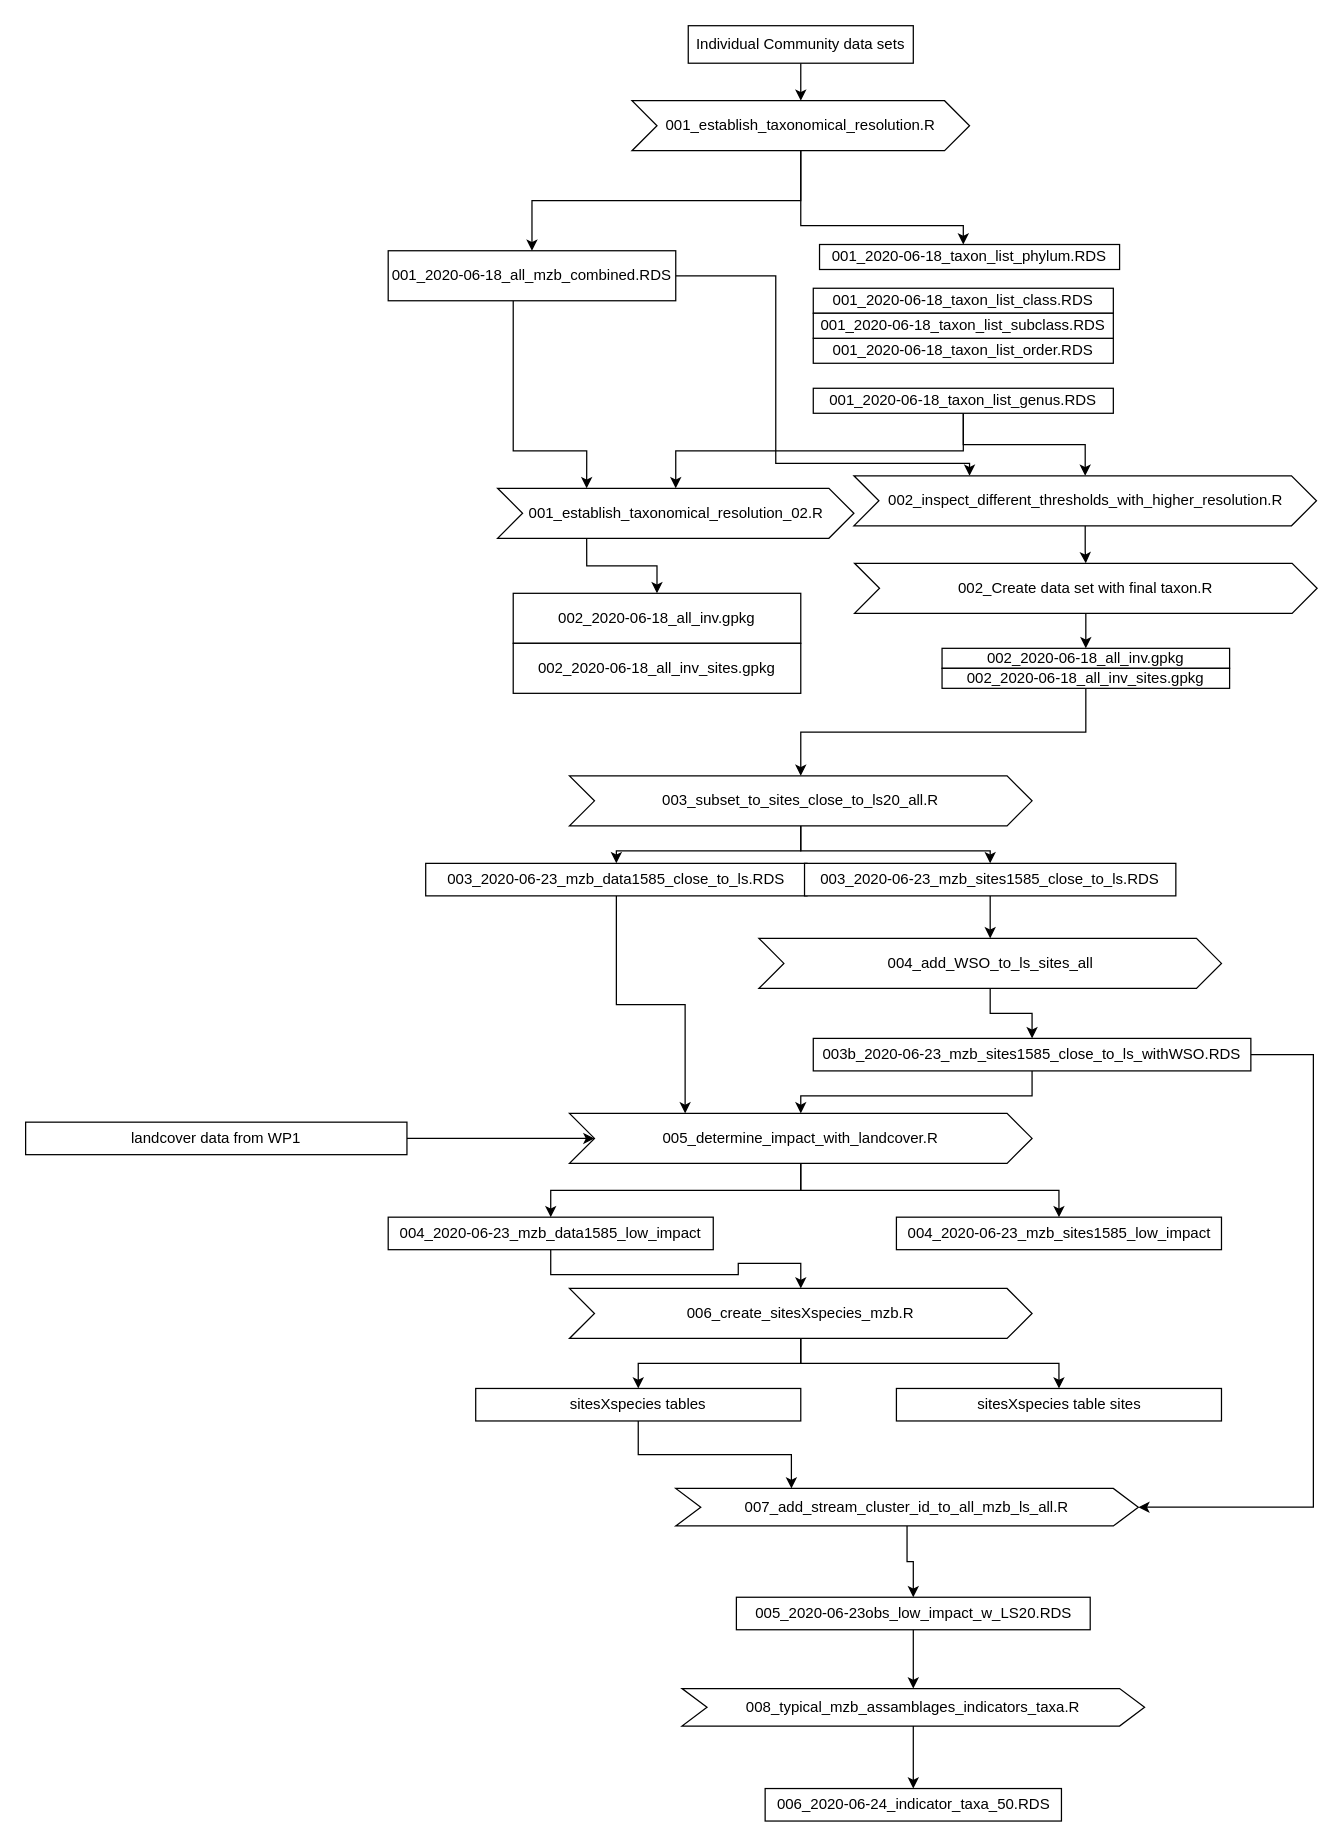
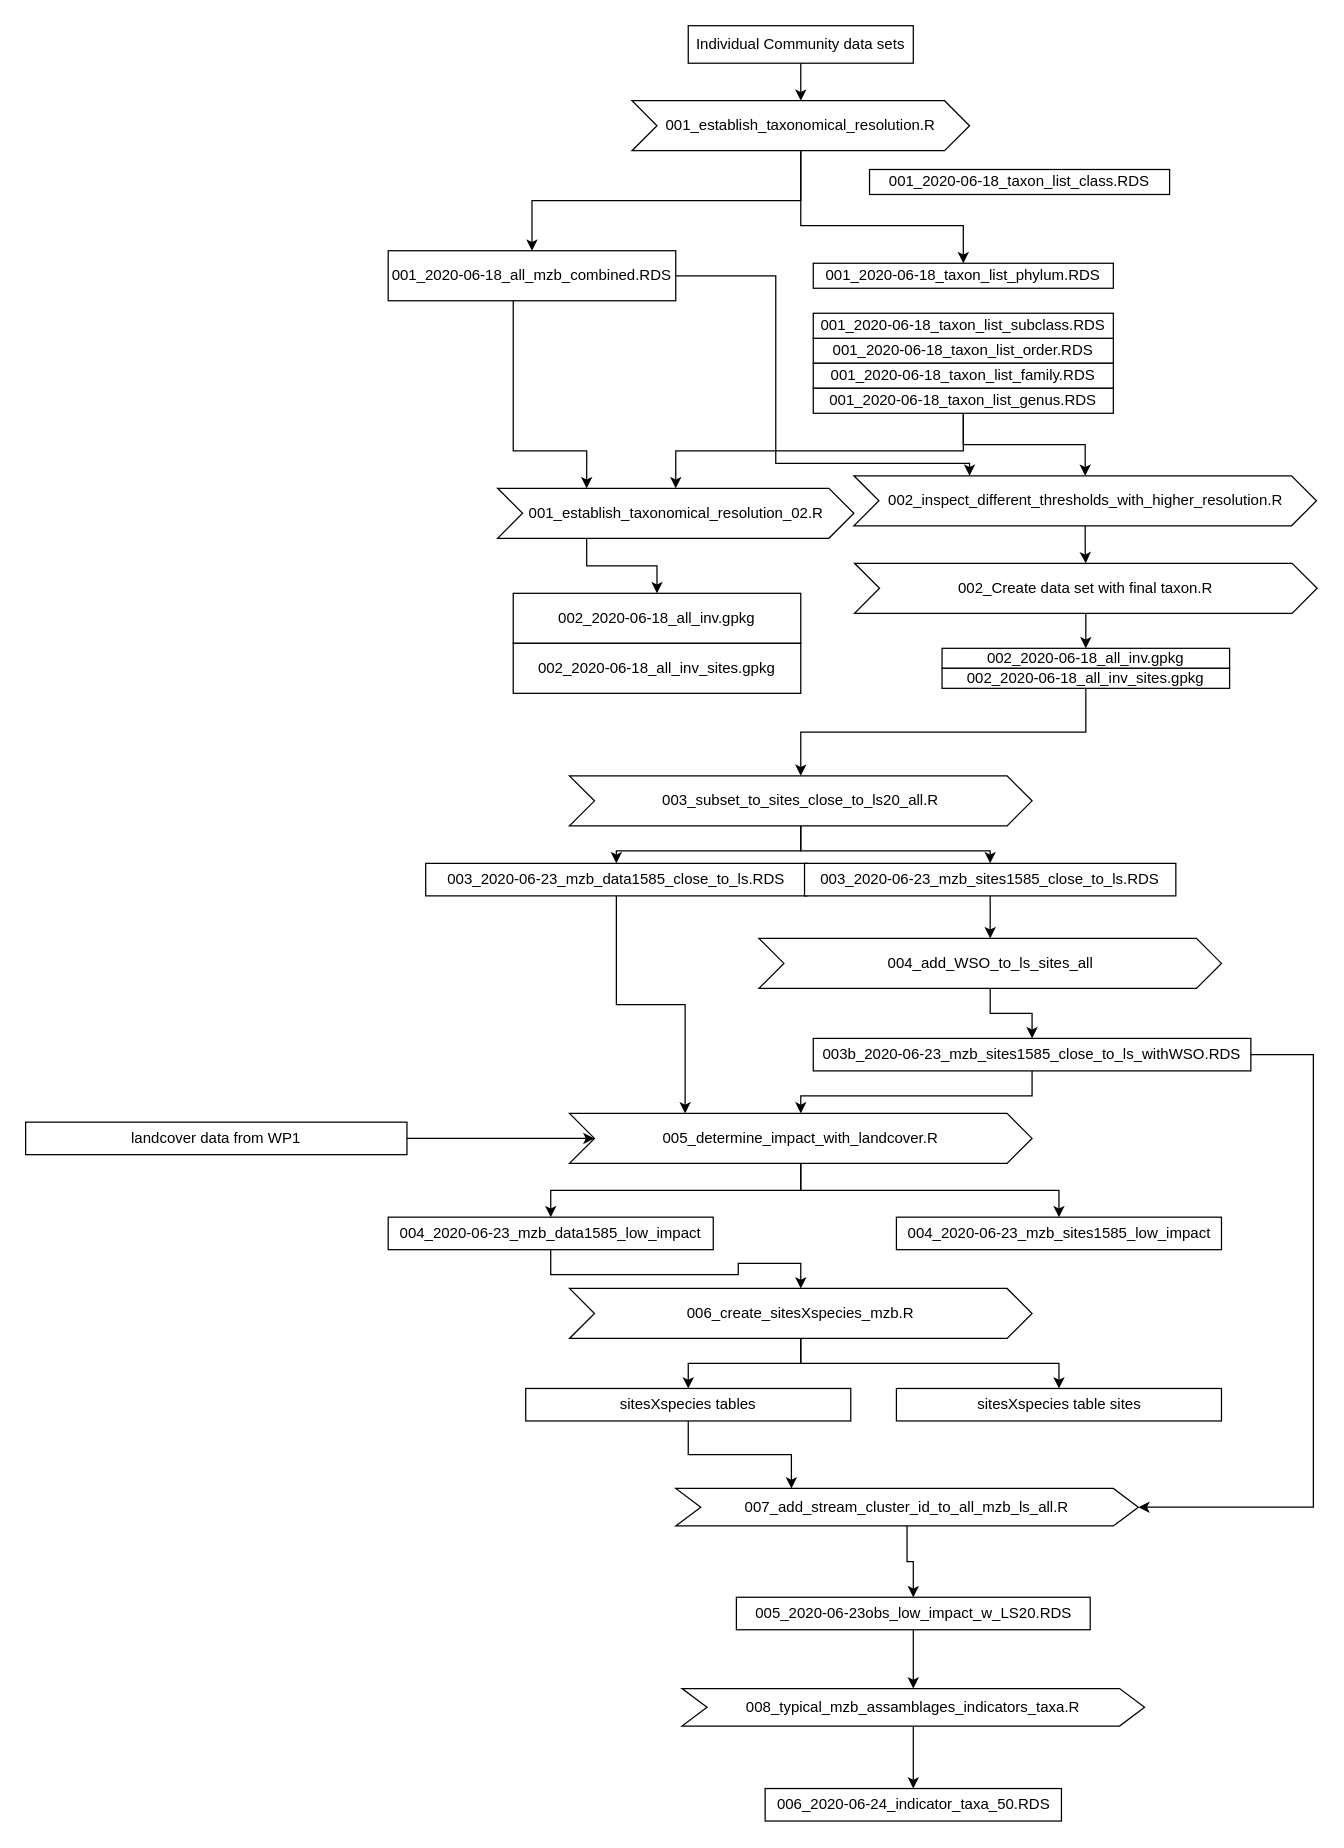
  <mxCell id="0" />
  <mxCell id="1" parent="0" />
  <mxCell id="2" style="edgeStyle=orthogonalEdgeStyle;rounded=0;orthogonalLoop=1;jettySize=auto;html=1;entryX=0.5;entryY=0;entryDx=0;entryDy=0;" parent="1" source="3" target="6" edge="1"><mxGeometry relative="1" as="geometry" /></mxCell>
  <mxCell id="3" value="Individual Community data sets" style="rounded=0;whiteSpace=wrap;html=1;" parent="1" vertex="1"><mxGeometry x="550" y="20" width="180" height="30" as="geometry" /></mxCell>
  <mxCell id="4" style="edgeStyle=orthogonalEdgeStyle;rounded=0;orthogonalLoop=1;jettySize=auto;html=1;entryX=0.5;entryY=0;entryDx=0;entryDy=0;" parent="1" source="6" target="9" edge="1"><mxGeometry relative="1" as="geometry" /></mxCell>
  <mxCell id="5" style="edgeStyle=orthogonalEdgeStyle;rounded=0;orthogonalLoop=1;jettySize=auto;html=1;" parent="1" source="6" target="10" edge="1"><mxGeometry relative="1" as="geometry"><Array as="points"><mxPoint x="640" y="180" /><mxPoint x="770" y="180" /></Array></mxGeometry></mxCell>
  <mxCell id="6" value="001_establish_taxonomical_resolution.R" style="shape=step;perimeter=stepPerimeter;whiteSpace=wrap;html=1;fixedSize=1;" parent="1" vertex="1"><mxGeometry x="505" y="80" width="270" height="40" as="geometry" /></mxCell>
  <mxCell id="7" style="edgeStyle=orthogonalEdgeStyle;rounded=0;orthogonalLoop=1;jettySize=auto;html=1;entryX=0.25;entryY=0;entryDx=0;entryDy=0;" parent="1" source="9" target="19" edge="1"><mxGeometry relative="1" as="geometry"><Array as="points"><mxPoint x="410" y="360" /><mxPoint x="469" y="360" /></Array></mxGeometry></mxCell>
  <mxCell id="8" style="edgeStyle=orthogonalEdgeStyle;rounded=0;orthogonalLoop=1;jettySize=auto;html=1;entryX=0.25;entryY=0;entryDx=0;entryDy=0;" parent="1" source="9" target="23" edge="1"><mxGeometry relative="1" as="geometry"><Array as="points"><mxPoint x="620" y="220" /><mxPoint x="620" y="370" /><mxPoint x="775" y="370" /></Array></mxGeometry></mxCell>
  <mxCell id="9" value="001_2020-06-18_all_mzb_combined.RDS" style="rounded=0;whiteSpace=wrap;html=1;" parent="1" vertex="1"><mxGeometry x="310" y="200" width="230" height="40" as="geometry" /></mxCell>
- <mxCell id="10" value="001_2020-06-18_taxon_list_phylum.RDS" style="rounded=0;whiteSpace=wrap;html=1;" parent="1" vertex="1"><mxGeometry x="655" y="195" width="240" height="20" as="geometry" /></mxCell>
- <mxCell id="11" value="001_2020-06-18_taxon_list_class.RDS" style="rounded=0;whiteSpace=wrap;html=1;" parent="1" vertex="1"><mxGeometry x="650" y="230" width="240" height="20" as="geometry" /></mxCell>
+ <mxCell id="10" value="001_2020-06-18_taxon_list_phylum.RDS" style="rounded=0;whiteSpace=wrap;html=1;" parent="1" vertex="1"><mxGeometry x="650" y="210" width="240" height="20" as="geometry" /></mxCell>
+ <mxCell id="11" value="001_2020-06-18_taxon_list_class.RDS" style="rounded=0;whiteSpace=wrap;html=1;" parent="1" vertex="1"><mxGeometry x="695" y="135" width="240" height="20" as="geometry" /></mxCell>
  <mxCell id="12" value="001_2020-06-18_taxon_list_order.RDS" style="rounded=0;whiteSpace=wrap;html=1;" parent="1" vertex="1"><mxGeometry x="650" y="270" width="240" height="20" as="geometry" /></mxCell>
  <mxCell id="13" value="001_2020-06-18_taxon_list_subclass.RDS" style="rounded=0;whiteSpace=wrap;html=1;" parent="1" vertex="1"><mxGeometry x="650" y="250" width="240" height="20" as="geometry" /></mxCell>
+ <mxCell id="14" value="001_2020-06-18_taxon_list_family.RDS" style="rounded=0;whiteSpace=wrap;html=1;" parent="1" vertex="1"><mxGeometry x="650" y="290" width="240" height="20" as="geometry" /></mxCell>
  <mxCell id="15" style="edgeStyle=orthogonalEdgeStyle;rounded=0;orthogonalLoop=1;jettySize=auto;html=1;entryX=0.5;entryY=0;entryDx=0;entryDy=0;" parent="1" source="17" target="19" edge="1"><mxGeometry relative="1" as="geometry" /></mxCell>
  <mxCell id="16" style="edgeStyle=orthogonalEdgeStyle;rounded=0;orthogonalLoop=1;jettySize=auto;html=1;entryX=0.5;entryY=0;entryDx=0;entryDy=0;" parent="1" source="17" target="23" edge="1"><mxGeometry relative="1" as="geometry" /></mxCell>
  <mxCell id="17" value="001_2020-06-18_taxon_list_genus.RDS" style="rounded=0;whiteSpace=wrap;html=1;" parent="1" vertex="1"><mxGeometry x="650" y="310" width="240" height="20" as="geometry" /></mxCell>
  <mxCell id="18" style="edgeStyle=orthogonalEdgeStyle;rounded=0;orthogonalLoop=1;jettySize=auto;html=1;entryX=0.5;entryY=0;entryDx=0;entryDy=0;exitX=0.25;exitY=1;exitDx=0;exitDy=0;" parent="1" source="19" target="20" edge="1"><mxGeometry relative="1" as="geometry" /></mxCell>
  <mxCell id="19" value="001_establish_taxonomical_resolution_02.R" style="shape=step;perimeter=stepPerimeter;whiteSpace=wrap;html=1;fixedSize=1;" parent="1" vertex="1"><mxGeometry x="397.5" y="390" width="285" height="40" as="geometry" /></mxCell>
  <mxCell id="20" value="002_2020-06-18_all_inv.gpkg" style="rounded=0;whiteSpace=wrap;html=1;" parent="1" vertex="1"><mxGeometry x="410" y="474" width="230" height="40" as="geometry" /></mxCell>
  <mxCell id="21" value="002_2020-06-18_all_inv_sites.gpkg" style="rounded=0;whiteSpace=wrap;html=1;" parent="1" vertex="1"><mxGeometry x="410" y="514" width="230" height="40" as="geometry" /></mxCell>
  <mxCell id="22" style="edgeStyle=orthogonalEdgeStyle;rounded=0;orthogonalLoop=1;jettySize=auto;html=1;" parent="1" source="23" target="58" edge="1"><mxGeometry relative="1" as="geometry" /></mxCell>
  <mxCell id="23" value="002_inspect_different_thresholds_with_higher_resolution.R" style="shape=step;perimeter=stepPerimeter;whiteSpace=wrap;html=1;fixedSize=1;" parent="1" vertex="1"><mxGeometry x="682.5" y="380" width="370" height="40" as="geometry" /></mxCell>
  <mxCell id="24" style="edgeStyle=orthogonalEdgeStyle;rounded=0;orthogonalLoop=1;jettySize=auto;html=1;" parent="1" source="26" target="28" edge="1"><mxGeometry relative="1" as="geometry" /></mxCell>
  <mxCell id="25" style="edgeStyle=orthogonalEdgeStyle;rounded=0;orthogonalLoop=1;jettySize=auto;html=1;" parent="1" source="26" target="30" edge="1"><mxGeometry relative="1" as="geometry" /></mxCell>
  <mxCell id="26" value="003_subset_to_sites_close_to_ls20_all.R" style="shape=step;perimeter=stepPerimeter;whiteSpace=wrap;html=1;fixedSize=1;" parent="1" vertex="1"><mxGeometry x="455" y="620" width="370" height="40" as="geometry" /></mxCell>
  <mxCell id="27" style="edgeStyle=orthogonalEdgeStyle;rounded=0;orthogonalLoop=1;jettySize=auto;html=1;entryX=0.25;entryY=0;entryDx=0;entryDy=0;" parent="1" source="28" target="38" edge="1"><mxGeometry relative="1" as="geometry" /></mxCell>
  <mxCell id="28" value="003_2020-06-23_mzb_data1585_close_to_ls.RDS" style="rounded=0;whiteSpace=wrap;html=1;" parent="1" vertex="1"><mxGeometry x="340" y="690" width="305" height="26" as="geometry" /></mxCell>
  <mxCell id="29" style="edgeStyle=orthogonalEdgeStyle;rounded=0;orthogonalLoop=1;jettySize=auto;html=1;entryX=0.5;entryY=0;entryDx=0;entryDy=0;" parent="1" source="30" target="32" edge="1"><mxGeometry relative="1" as="geometry" /></mxCell>
  <mxCell id="30" value="003_2020-06-23_mzb_sites1585_close_to_ls.RDS" style="rounded=0;whiteSpace=wrap;html=1;" parent="1" vertex="1"><mxGeometry x="643" y="690" width="297" height="26" as="geometry" /></mxCell>
  <mxCell id="31" style="edgeStyle=orthogonalEdgeStyle;rounded=0;orthogonalLoop=1;jettySize=auto;html=1;entryX=0.5;entryY=0;entryDx=0;entryDy=0;" parent="1" source="32" target="35" edge="1"><mxGeometry relative="1" as="geometry" /></mxCell>
  <mxCell id="32" value="&lt;span style=&quot;text-align: left ; white-space: nowrap&quot;&gt;004_add_WSO_to_ls_sites_all&lt;/span&gt;" style="shape=step;perimeter=stepPerimeter;whiteSpace=wrap;html=1;fixedSize=1;" parent="1" vertex="1"><mxGeometry x="606.5" y="750" width="370" height="40" as="geometry" /></mxCell>
  <mxCell id="33" style="edgeStyle=orthogonalEdgeStyle;rounded=0;orthogonalLoop=1;jettySize=auto;html=1;" parent="1" source="35" target="38" edge="1"><mxGeometry relative="1" as="geometry" /></mxCell>
  <mxCell id="34" style="edgeStyle=orthogonalEdgeStyle;rounded=0;orthogonalLoop=1;jettySize=auto;html=1;entryX=1;entryY=0.5;entryDx=0;entryDy=0;" parent="1" source="35" target="51" edge="1"><mxGeometry relative="1" as="geometry"><Array as="points"><mxPoint x="1050" y="843" /><mxPoint x="1050" y="1205" /></Array></mxGeometry></mxCell>
  <mxCell id="35" value="003b_2020-06-23_mzb_sites1585_close_to_ls_withWSO.RDS" style="rounded=0;whiteSpace=wrap;html=1;" parent="1" vertex="1"><mxGeometry x="650" y="830" width="350" height="26" as="geometry" /></mxCell>
  <mxCell id="36" style="edgeStyle=orthogonalEdgeStyle;rounded=0;orthogonalLoop=1;jettySize=auto;html=1;entryX=0.5;entryY=0;entryDx=0;entryDy=0;" parent="1" source="38" target="42" edge="1"><mxGeometry relative="1" as="geometry" /></mxCell>
  <mxCell id="37" style="edgeStyle=orthogonalEdgeStyle;rounded=0;orthogonalLoop=1;jettySize=auto;html=1;" parent="1" source="38" target="43" edge="1"><mxGeometry relative="1" as="geometry" /></mxCell>
  <mxCell id="38" value="&lt;span style=&quot;text-align: left ; white-space: nowrap&quot;&gt;005_determine_impact_with_landcover.R&lt;/span&gt;" style="shape=step;perimeter=stepPerimeter;whiteSpace=wrap;html=1;fixedSize=1;" parent="1" vertex="1"><mxGeometry x="455" y="890" width="370" height="40" as="geometry" /></mxCell>
  <mxCell id="39" style="edgeStyle=orthogonalEdgeStyle;rounded=0;orthogonalLoop=1;jettySize=auto;html=1;entryX=0;entryY=0.5;entryDx=0;entryDy=0;" parent="1" source="40" target="38" edge="1"><mxGeometry relative="1" as="geometry" /></mxCell>
  <mxCell id="40" value="landcover data from WP1" style="rounded=0;whiteSpace=wrap;html=1;" parent="1" vertex="1"><mxGeometry x="20" y="897" width="305" height="26" as="geometry" /></mxCell>
  <mxCell id="41" style="edgeStyle=orthogonalEdgeStyle;rounded=0;orthogonalLoop=1;jettySize=auto;html=1;" parent="1" source="42" target="46" edge="1"><mxGeometry relative="1" as="geometry" /></mxCell>
  <mxCell id="42" value="&lt;span style=&quot;text-align: left ; white-space: nowrap&quot;&gt;004_2020-06-23_mzb_data1585_low_impact&lt;/span&gt;" style="rounded=0;whiteSpace=wrap;html=1;" parent="1" vertex="1"><mxGeometry x="310" y="973" width="260" height="26" as="geometry" /></mxCell>
  <mxCell id="43" value="&lt;span style=&quot;text-align: left ; white-space: nowrap&quot;&gt;004_2020-06-23_mzb_sites1585_low_impact&lt;/span&gt;" style="rounded=0;whiteSpace=wrap;html=1;" parent="1" vertex="1"><mxGeometry x="716.5" y="973" width="260" height="26" as="geometry" /></mxCell>
  <mxCell id="44" style="edgeStyle=orthogonalEdgeStyle;rounded=0;orthogonalLoop=1;jettySize=auto;html=1;entryX=0.5;entryY=0;entryDx=0;entryDy=0;" parent="1" source="46" target="48" edge="1"><mxGeometry relative="1" as="geometry" /></mxCell>
  <mxCell id="45" style="edgeStyle=orthogonalEdgeStyle;rounded=0;orthogonalLoop=1;jettySize=auto;html=1;" parent="1" source="46" target="49" edge="1"><mxGeometry relative="1" as="geometry" /></mxCell>
  <mxCell id="46" value="&lt;div style=&quot;text-align: left&quot;&gt;&lt;span style=&quot;white-space: nowrap&quot;&gt;006_create_sitesXspecies_mzb.R&lt;/span&gt;&lt;/div&gt;" style="shape=step;perimeter=stepPerimeter;whiteSpace=wrap;html=1;fixedSize=1;" parent="1" vertex="1"><mxGeometry x="455" y="1030" width="370" height="40" as="geometry" /></mxCell>
  <mxCell id="47" style="edgeStyle=orthogonalEdgeStyle;rounded=0;orthogonalLoop=1;jettySize=auto;html=1;entryX=0.25;entryY=0;entryDx=0;entryDy=0;" parent="1" source="48" target="51" edge="1"><mxGeometry relative="1" as="geometry" /></mxCell>
- <mxCell id="48" value="&lt;div style=&quot;text-align: left&quot;&gt;&lt;span&gt;sitesXspecies tables&lt;/span&gt;&lt;/div&gt;" style="rounded=0;whiteSpace=wrap;html=1;" parent="1" vertex="1"><mxGeometry x="380" y="1110" width="260" height="26" as="geometry" /></mxCell>
+ <mxCell id="48" value="&lt;div style=&quot;text-align: left&quot;&gt;&lt;span&gt;sitesXspecies tables&lt;/span&gt;&lt;/div&gt;" style="rounded=0;whiteSpace=wrap;html=1;" parent="1" vertex="1"><mxGeometry x="420" y="1110" width="260" height="26" as="geometry" /></mxCell>
  <mxCell id="49" value="&lt;div style=&quot;text-align: left&quot;&gt;&lt;span&gt;sitesXspecies table sites&lt;/span&gt;&lt;/div&gt;" style="rounded=0;whiteSpace=wrap;html=1;" parent="1" vertex="1"><mxGeometry x="716.5" y="1110" width="260" height="26" as="geometry" /></mxCell>
  <mxCell id="50" style="edgeStyle=orthogonalEdgeStyle;rounded=0;orthogonalLoop=1;jettySize=auto;html=1;entryX=0.5;entryY=0;entryDx=0;entryDy=0;" parent="1" source="51" target="53" edge="1"><mxGeometry relative="1" as="geometry" /></mxCell>
  <mxCell id="51" value="&lt;div style=&quot;text-align: left&quot;&gt;&lt;span style=&quot;white-space: nowrap&quot;&gt;007_add_stream_cluster_id_to_all_mzb_ls_all.R&lt;/span&gt;&lt;br&gt;&lt;/div&gt;" style="shape=step;perimeter=stepPerimeter;whiteSpace=wrap;html=1;fixedSize=1;" parent="1" vertex="1"><mxGeometry x="540" y="1190" width="370" height="30" as="geometry" /></mxCell>
  <mxCell id="52" style="edgeStyle=orthogonalEdgeStyle;rounded=0;orthogonalLoop=1;jettySize=auto;html=1;" parent="1" source="53" target="55" edge="1"><mxGeometry relative="1" as="geometry" /></mxCell>
  <mxCell id="53" value="&lt;div style=&quot;text-align: left&quot;&gt;&lt;span style=&quot;white-space: nowrap&quot;&gt;005_2020-06-23obs_low_impact_w_LS20.RDS&lt;/span&gt;&lt;br&gt;&lt;/div&gt;" style="rounded=0;whiteSpace=wrap;html=1;" parent="1" vertex="1"><mxGeometry x="588.5" y="1277" width="283" height="26" as="geometry" /></mxCell>
  <mxCell id="54" style="edgeStyle=orthogonalEdgeStyle;rounded=0;orthogonalLoop=1;jettySize=auto;html=1;" parent="1" source="55" edge="1"><mxGeometry relative="1" as="geometry"><mxPoint x="730" y="1430" as="targetPoint" /></mxGeometry></mxCell>
  <mxCell id="55" value="&lt;div style=&quot;text-align: left&quot;&gt;008_typical_mzb_assamblages_indicators_taxa.R&lt;br&gt;&lt;/div&gt;" style="shape=step;perimeter=stepPerimeter;whiteSpace=wrap;html=1;fixedSize=1;" parent="1" vertex="1"><mxGeometry x="545" y="1350" width="370" height="30" as="geometry" /></mxCell>
  <mxCell id="56" value="&lt;div style=&quot;text-align: left&quot;&gt;006_2020-06-24&lt;span&gt;_indicator_taxa_50.RDS&lt;/span&gt;&lt;/div&gt;" style="rounded=0;whiteSpace=wrap;html=1;" parent="1" vertex="1"><mxGeometry x="611.5" y="1430" width="237" height="26" as="geometry" /></mxCell>
  <mxCell id="57" style="edgeStyle=orthogonalEdgeStyle;rounded=0;orthogonalLoop=1;jettySize=auto;html=1;" parent="1" source="58" target="59" edge="1"><mxGeometry relative="1" as="geometry" /></mxCell>
  <mxCell id="58" value="002_Create data set with final taxon.R" style="shape=step;perimeter=stepPerimeter;whiteSpace=wrap;html=1;fixedSize=1;" parent="1" vertex="1"><mxGeometry x="683" y="450" width="370" height="40" as="geometry" /></mxCell>
  <mxCell id="59" value="002_2020-06-18_all_inv.gpkg" style="rounded=0;whiteSpace=wrap;html=1;" parent="1" vertex="1"><mxGeometry x="753" y="518" width="230" height="16" as="geometry" /></mxCell>
  <mxCell id="60" style="edgeStyle=orthogonalEdgeStyle;rounded=0;orthogonalLoop=1;jettySize=auto;html=1;entryX=0.5;entryY=0;entryDx=0;entryDy=0;" parent="1" source="61" target="26" edge="1"><mxGeometry relative="1" as="geometry" /></mxCell>
  <mxCell id="61" value="002_2020-06-18_all_inv_sites.gpkg" style="rounded=0;whiteSpace=wrap;html=1;" parent="1" vertex="1"><mxGeometry x="753" y="534" width="230" height="16" as="geometry" /></mxCell>
